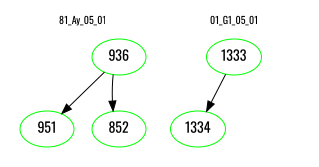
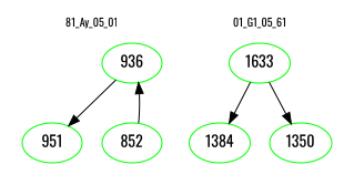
  digraph {
    fontname=Oswald
    node [color=green fontname=Oswald]
    edge [color=black fontname=Oswald]
    n1 [label=936]
    n2 [label=951]
    n3 [label=852]
-   n4 [label=1333]
-   n5 [label=1334]
+   n4 [label=1633]
+   n5 [label=1384]
+   n6 [label=1350]
    subgraph cluster_1 {
      color=white
      fontsize=10
      label="81_Ay_05_01"
      n1
      n2
      n3
    }
    subgraph cluster_2 {
      color=white
      fontsize=10
-     label="01_G1_05_01"
+     label="01_G1_05_61"
      n4
      n5
+     n6
    }
    n1 -> n2
-   n1 -> n3
+   n3 -> n1
    n4 -> n5
+   n4 -> n6
  }
